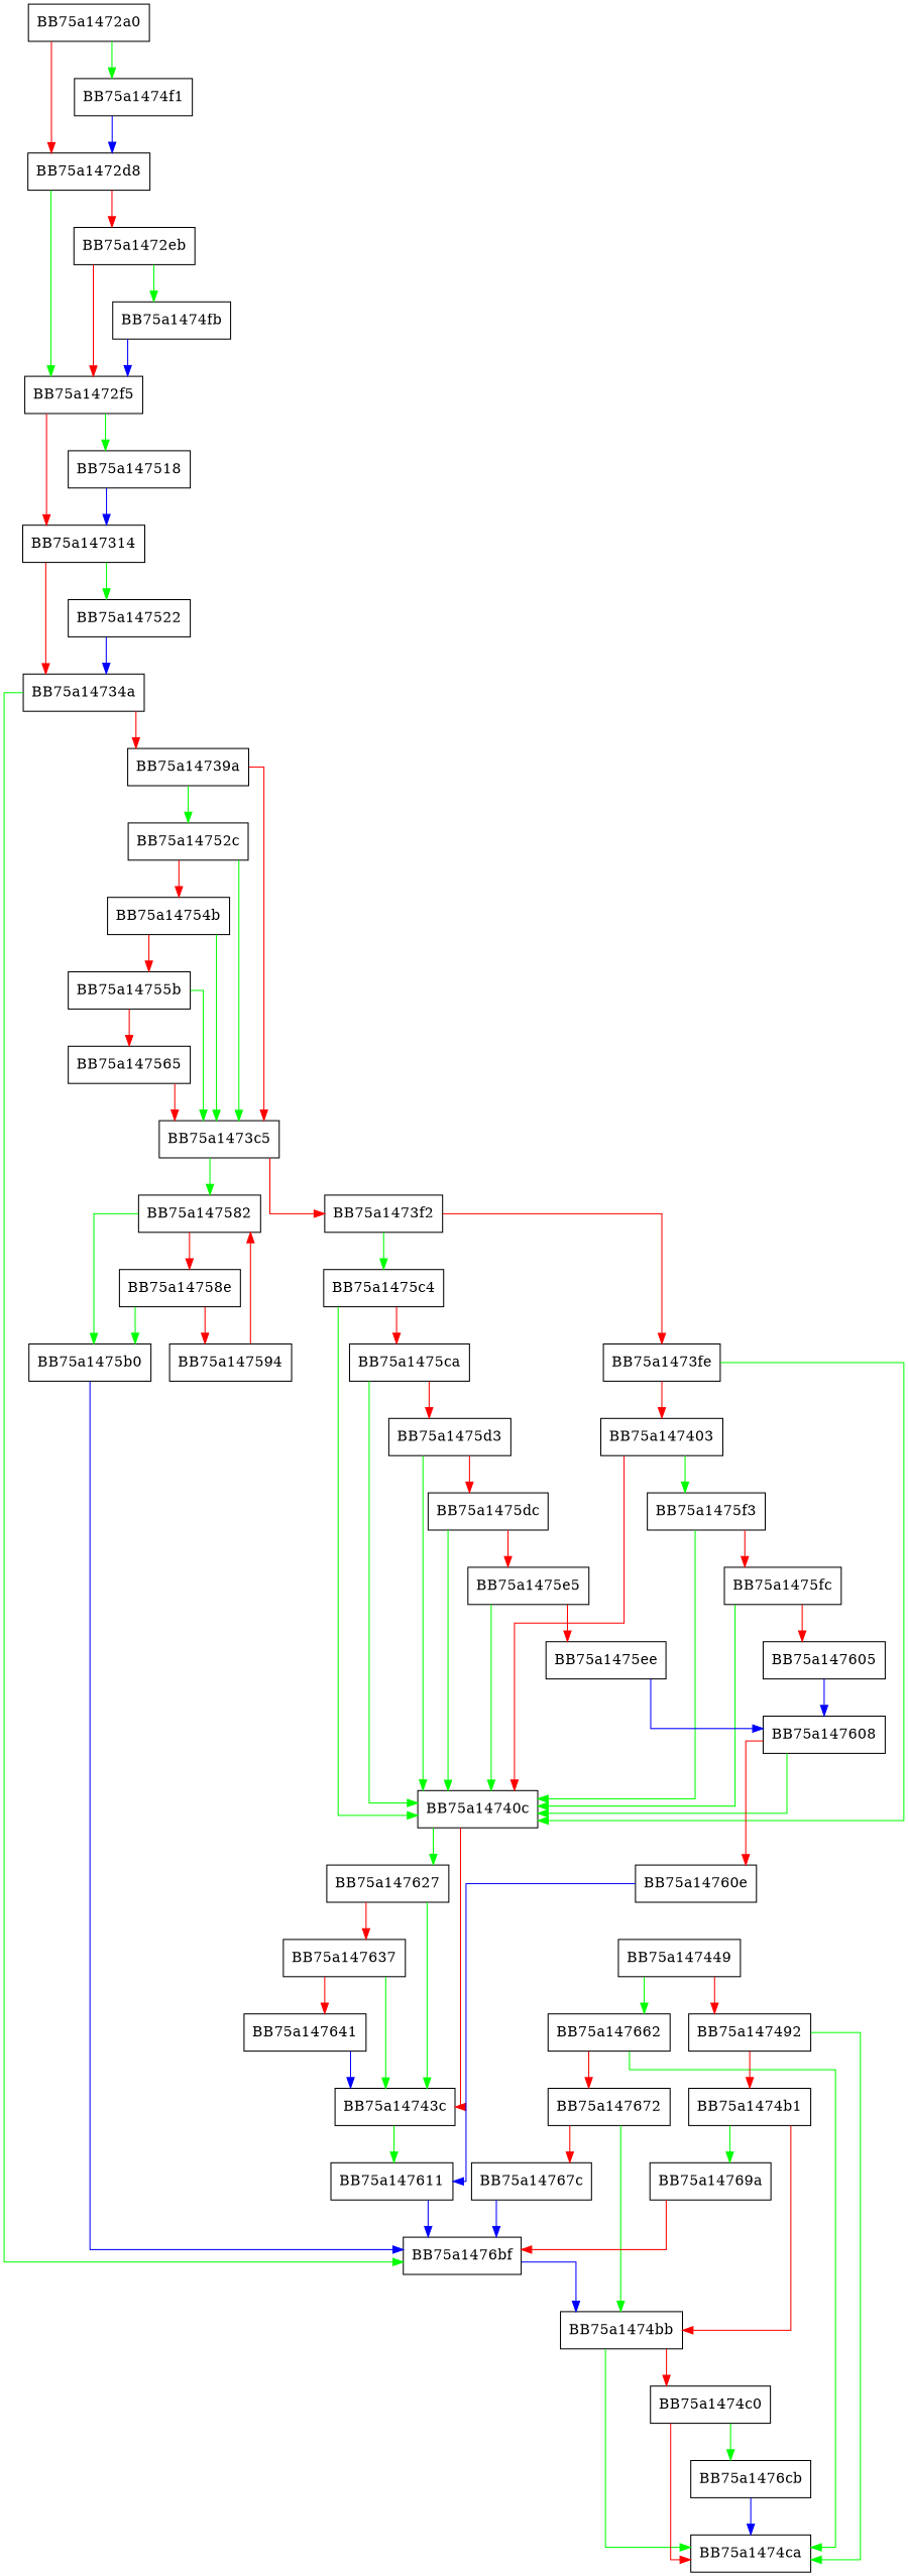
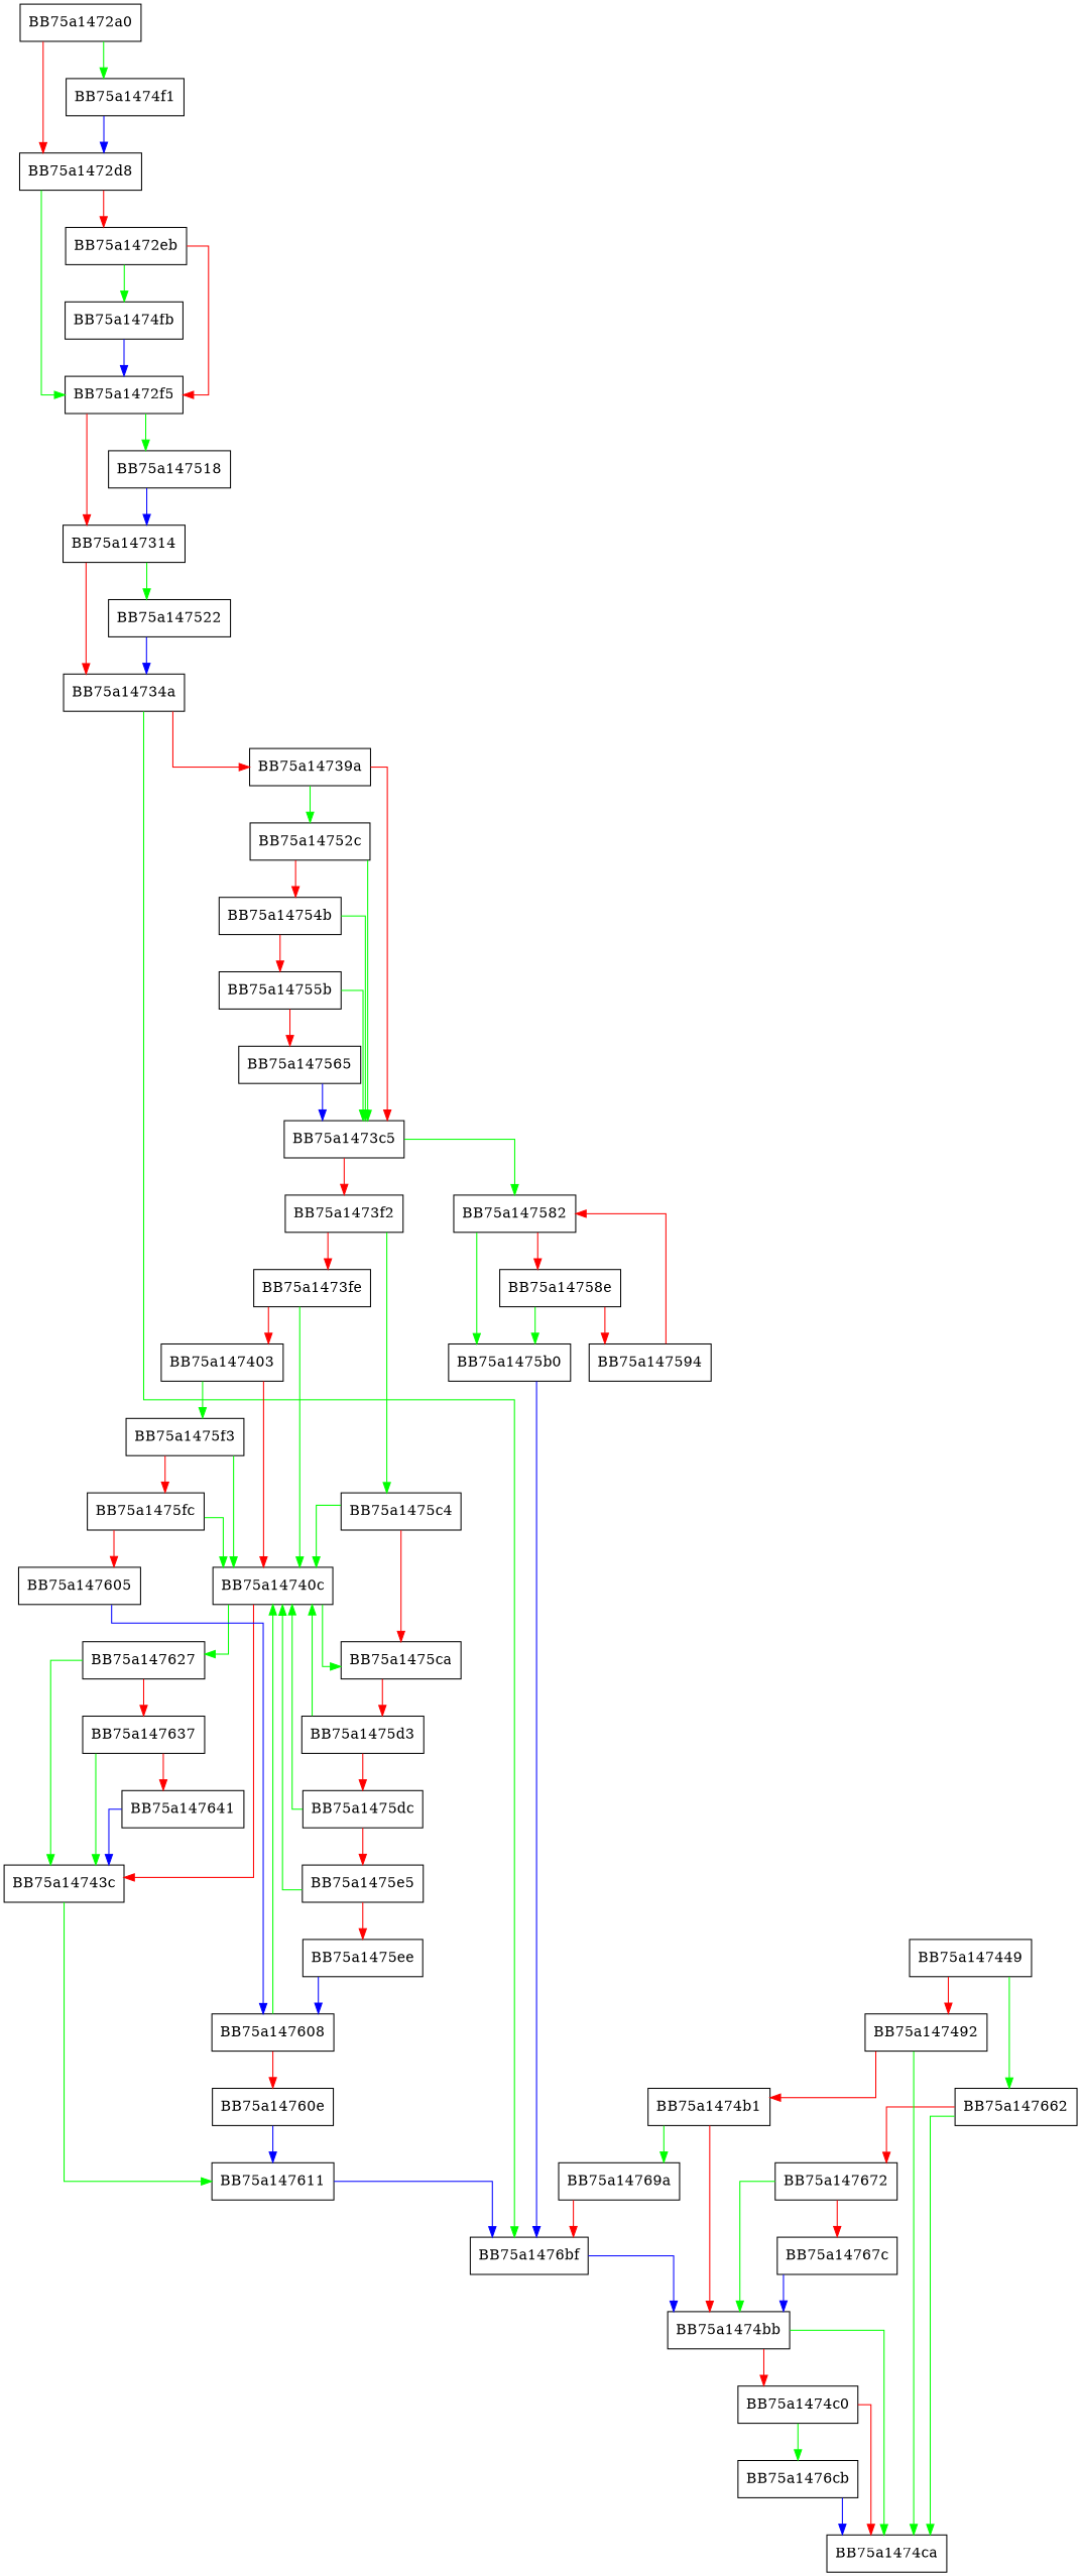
  digraph {
    splines=ortho
    node [shape=box]
    edge [color=red]
    BB75a1472a0
    BB75a1474f1
    BB75a1472d8
    BB75a1472f5
    BB75a1472eb
    BB75a147518
    BB75a147314
    BB75a1474fb
    BB75a147522
    BB75a14734a
    BB75a1476bf
    BB75a14739a
    BB75a1474bb
    BB75a14752c
    BB75a1473c5
    BB75a1474ca
    BB75a1474c0
    BB75a14754b
    BB75a147582
    BB75a1473f2
    BB75a14755b
    BB75a1475b0
    BB75a14758e
    BB75a1475c4
    BB75a1473fe
    BB75a147594
    BB75a14740c
    BB75a1475ca
    BB75a147403
    BB75a147627
    BB75a14743c
    BB75a1475d3
    BB75a1475f3
    BB75a147637
    BB75a147611
    BB75a1475fc
    BB75a147605
    BB75a147641
    BB75a147449
    BB75a147662
    BB75a147492
    BB75a147672
    BB75a1474b1
    BB75a14767c
    BB75a14769a
    BB75a1476cb
    BB75a147565
    BB75a1475dc
    BB75a1475e5
    BB75a1475ee
    BB75a147608
    BB75a14760e
    BB75a1472a0 -> BB75a1474f1 [color=green]
    BB75a1472a0 -> BB75a1472d8
    BB75a1474f1 -> BB75a1472d8 [color=blue]
    BB75a1472d8 -> BB75a1472f5 [color=green]
    BB75a1472d8 -> BB75a1472eb
    BB75a1472f5 -> BB75a147518 [color=green]
    BB75a1472f5 -> BB75a147314
    BB75a1472eb -> BB75a1472f5
    BB75a1472eb -> BB75a1474fb [color=green]
    BB75a147518 -> BB75a147314 [color=blue]
    BB75a147314 -> BB75a147522 [color=green]
    BB75a147314 -> BB75a14734a
    BB75a1474fb -> BB75a1472f5 [color=blue]
    BB75a147522 -> BB75a14734a [color=blue]
    BB75a14734a -> BB75a1476bf [color=green]
    BB75a14734a -> BB75a14739a
    BB75a1476bf -> BB75a1474bb [color=blue]
    BB75a14739a -> BB75a14752c [color=green]
    BB75a14739a -> BB75a1473c5
    BB75a1474bb -> BB75a1474ca [color=green]
    BB75a1474bb -> BB75a1474c0
    BB75a14752c -> BB75a1473c5 [color=green]
    BB75a14752c -> BB75a14754b
    BB75a1473c5 -> BB75a147582 [color=green]
    BB75a1473c5 -> BB75a1473f2
    BB75a1474c0 -> BB75a1474ca
    BB75a1474c0 -> BB75a1476cb [color=green]
    BB75a14754b -> BB75a1473c5 [color=green]
    BB75a14754b -> BB75a14755b
    BB75a147582 -> BB75a1475b0 [color=green]
    BB75a147582 -> BB75a14758e
    BB75a1473f2 -> BB75a1475c4 [color=green]
    BB75a1473f2 -> BB75a1473fe
    BB75a14755b -> BB75a1473c5 [color=green]
    BB75a14755b -> BB75a147565
    BB75a1475b0 -> BB75a1476bf [color=blue]
    BB75a14758e -> BB75a1475b0 [color=green]
    BB75a14758e -> BB75a147594
    BB75a1475c4 -> BB75a14740c [color=green]
    BB75a1475c4 -> BB75a1475ca
    BB75a1473fe -> BB75a14740c [color=green]
    BB75a1473fe -> BB75a147403
    BB75a147594 -> BB75a147582
    BB75a14740c -> BB75a147627 [color=green]
    BB75a14740c -> BB75a14743c
-   BB75a1475ca -> BB75a14740c [color=green]
+   BB75a14740c -> BB75a1475ca [color=green]
    BB75a1475ca -> BB75a1475d3
    BB75a147403 -> BB75a14740c
    BB75a147403 -> BB75a1475f3 [color=green]
    BB75a147627 -> BB75a14743c [color=green]
    BB75a147627 -> BB75a147637
    BB75a14743c -> BB75a147611 [color=green]
    BB75a1475d3 -> BB75a14740c [color=green]
    BB75a1475d3 -> BB75a1475dc
    BB75a1475f3 -> BB75a14740c [color=green]
    BB75a1475f3 -> BB75a1475fc
    BB75a147637 -> BB75a14743c [color=green]
    BB75a147637 -> BB75a147641
    BB75a147611 -> BB75a1476bf [color=blue]
    BB75a1475fc -> BB75a14740c [color=green]
    BB75a1475fc -> BB75a147605
    BB75a147605 -> BB75a147608 [color=blue]
    BB75a147641 -> BB75a14743c [color=blue]
    BB75a147449 -> BB75a147662 [color=green]
    BB75a147449 -> BB75a147492
    BB75a147662 -> BB75a1474ca [color=green]
    BB75a147662 -> BB75a147672
    BB75a147492 -> BB75a1474ca [color=green]
    BB75a147492 -> BB75a1474b1
    BB75a147672 -> BB75a1474bb [color=green]
    BB75a147672 -> BB75a14767c
    BB75a1474b1 -> BB75a1474bb
    BB75a1474b1 -> BB75a14769a [color=green]
-   BB75a14767c -> BB75a1476bf [color=blue]
+   BB75a14767c -> BB75a1474bb [color=blue]
    BB75a14769a -> BB75a1476bf
    BB75a1476cb -> BB75a1474ca [color=blue]
-   BB75a147565 -> BB75a1473c5
+   BB75a147565 -> BB75a1473c5 [color=blue]
    BB75a1475dc -> BB75a14740c [color=green]
    BB75a1475dc -> BB75a1475e5
    BB75a1475e5 -> BB75a14740c [color=green]
    BB75a1475e5 -> BB75a1475ee
    BB75a1475ee -> BB75a147608 [color=blue]
    BB75a147608 -> BB75a14740c [color=green]
    BB75a147608 -> BB75a14760e
    BB75a14760e -> BB75a147611 [color=blue]
  }
